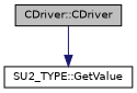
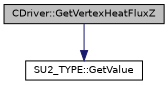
  digraph {
    rankdir=TB
    node [color=black fontname=Helvetica fontsize=10 shape=record style=filled]
-   n1 [fillcolor=grey75 fontcolor=black height=0.2 label="CDriver::CDriver" width=0.4]
+   n1 [fillcolor=grey75 fontcolor=black height=0.2 label="CDriver::GetVertexHeatFluxZ" width=0.4]
    n2 [fillcolor=white height=0.2 label="SU2_TYPE::GetValue" width=0.4]
    n1 -> n2 [color=midnightblue fontname=Helvetica fontsize=10 labelfontname=Helvetica labelfontsize=10 style=solid]
  }
